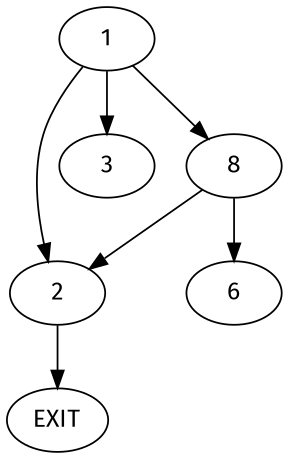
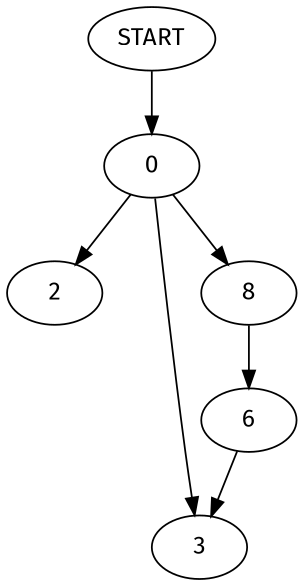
  digraph {
    fontname="Fira Sans"
    node [fontname="Fira Sans"]
    edge [fontname="Fira Sans"]
-   1
+   n1 [label=START]
+   1 [label=0]
    2
    3
    n5 [label=8]
-   n6 [label=EXIT]
    n7 [label=6]
+   n1 -> 1
    1 -> 2
    1 -> 3
    1 -> n5
-   2 -> n6
-   n5 -> 2
    n5 -> n7
+   n7 -> 3
  }
